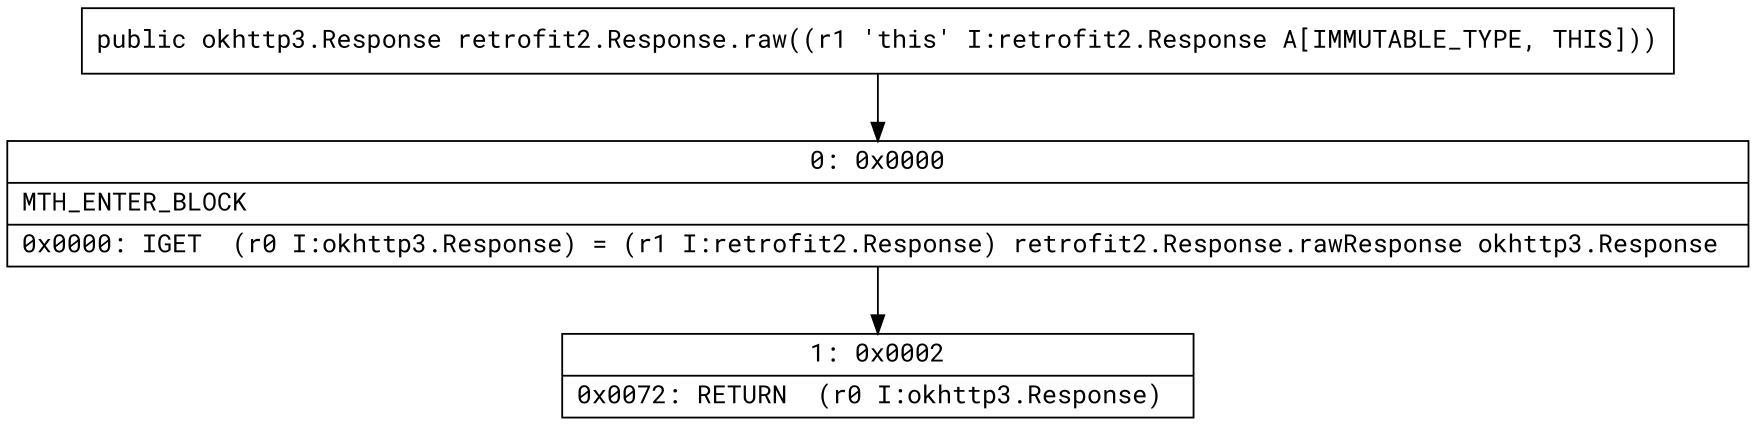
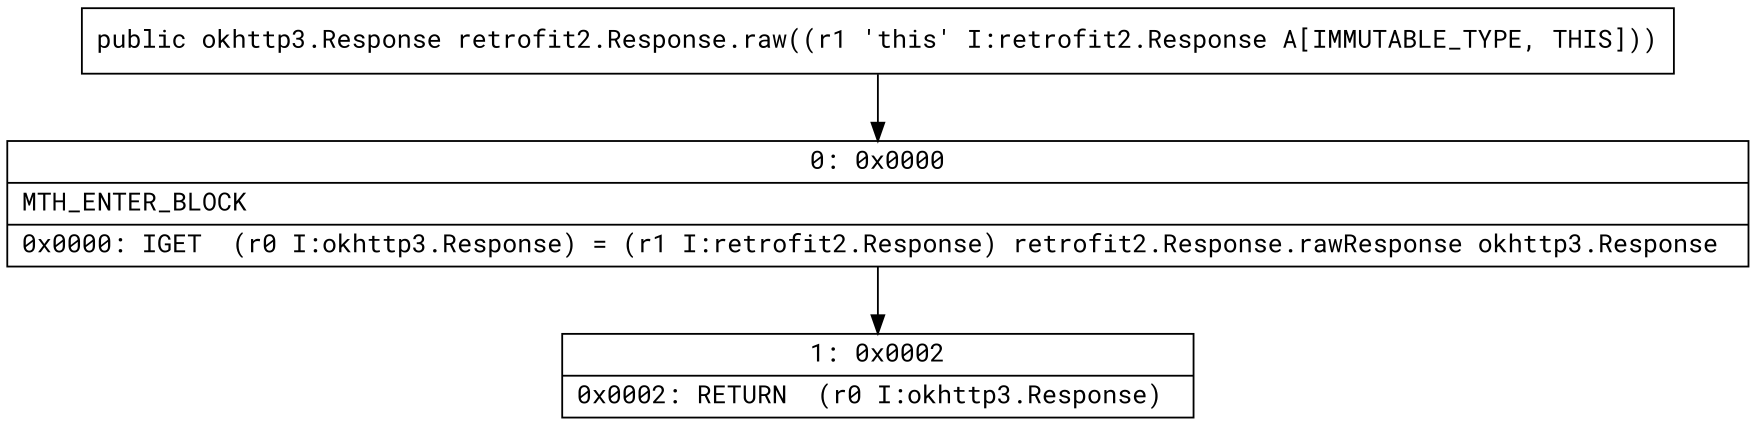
  digraph {
    fontname="Roboto Mono"
    node [shape=record fontname="Roboto Mono"]
    edge [fontname="Roboto Mono"]
    n1 [label="{0\:\ 0x0000|MTH_ENTER_BLOCK\l|0x0000: IGET  (r0 I:okhttp3.Response) = (r1 I:retrofit2.Response) retrofit2.Response.rawResponse okhttp3.Response \l}"]
-   n2 [label="{1\:\ 0x0002|0x0072: RETURN  (r0 I:okhttp3.Response) \l}"]
+   n2 [label="{1\:\ 0x0002|0x0002: RETURN  (r0 I:okhttp3.Response) \l}"]
    n3 [label="{public okhttp3.Response retrofit2.Response.raw((r1 'this' I:retrofit2.Response A[IMMUTABLE_TYPE, THIS])) }"]
    n1 -> n2
    n3 -> n1
  }
